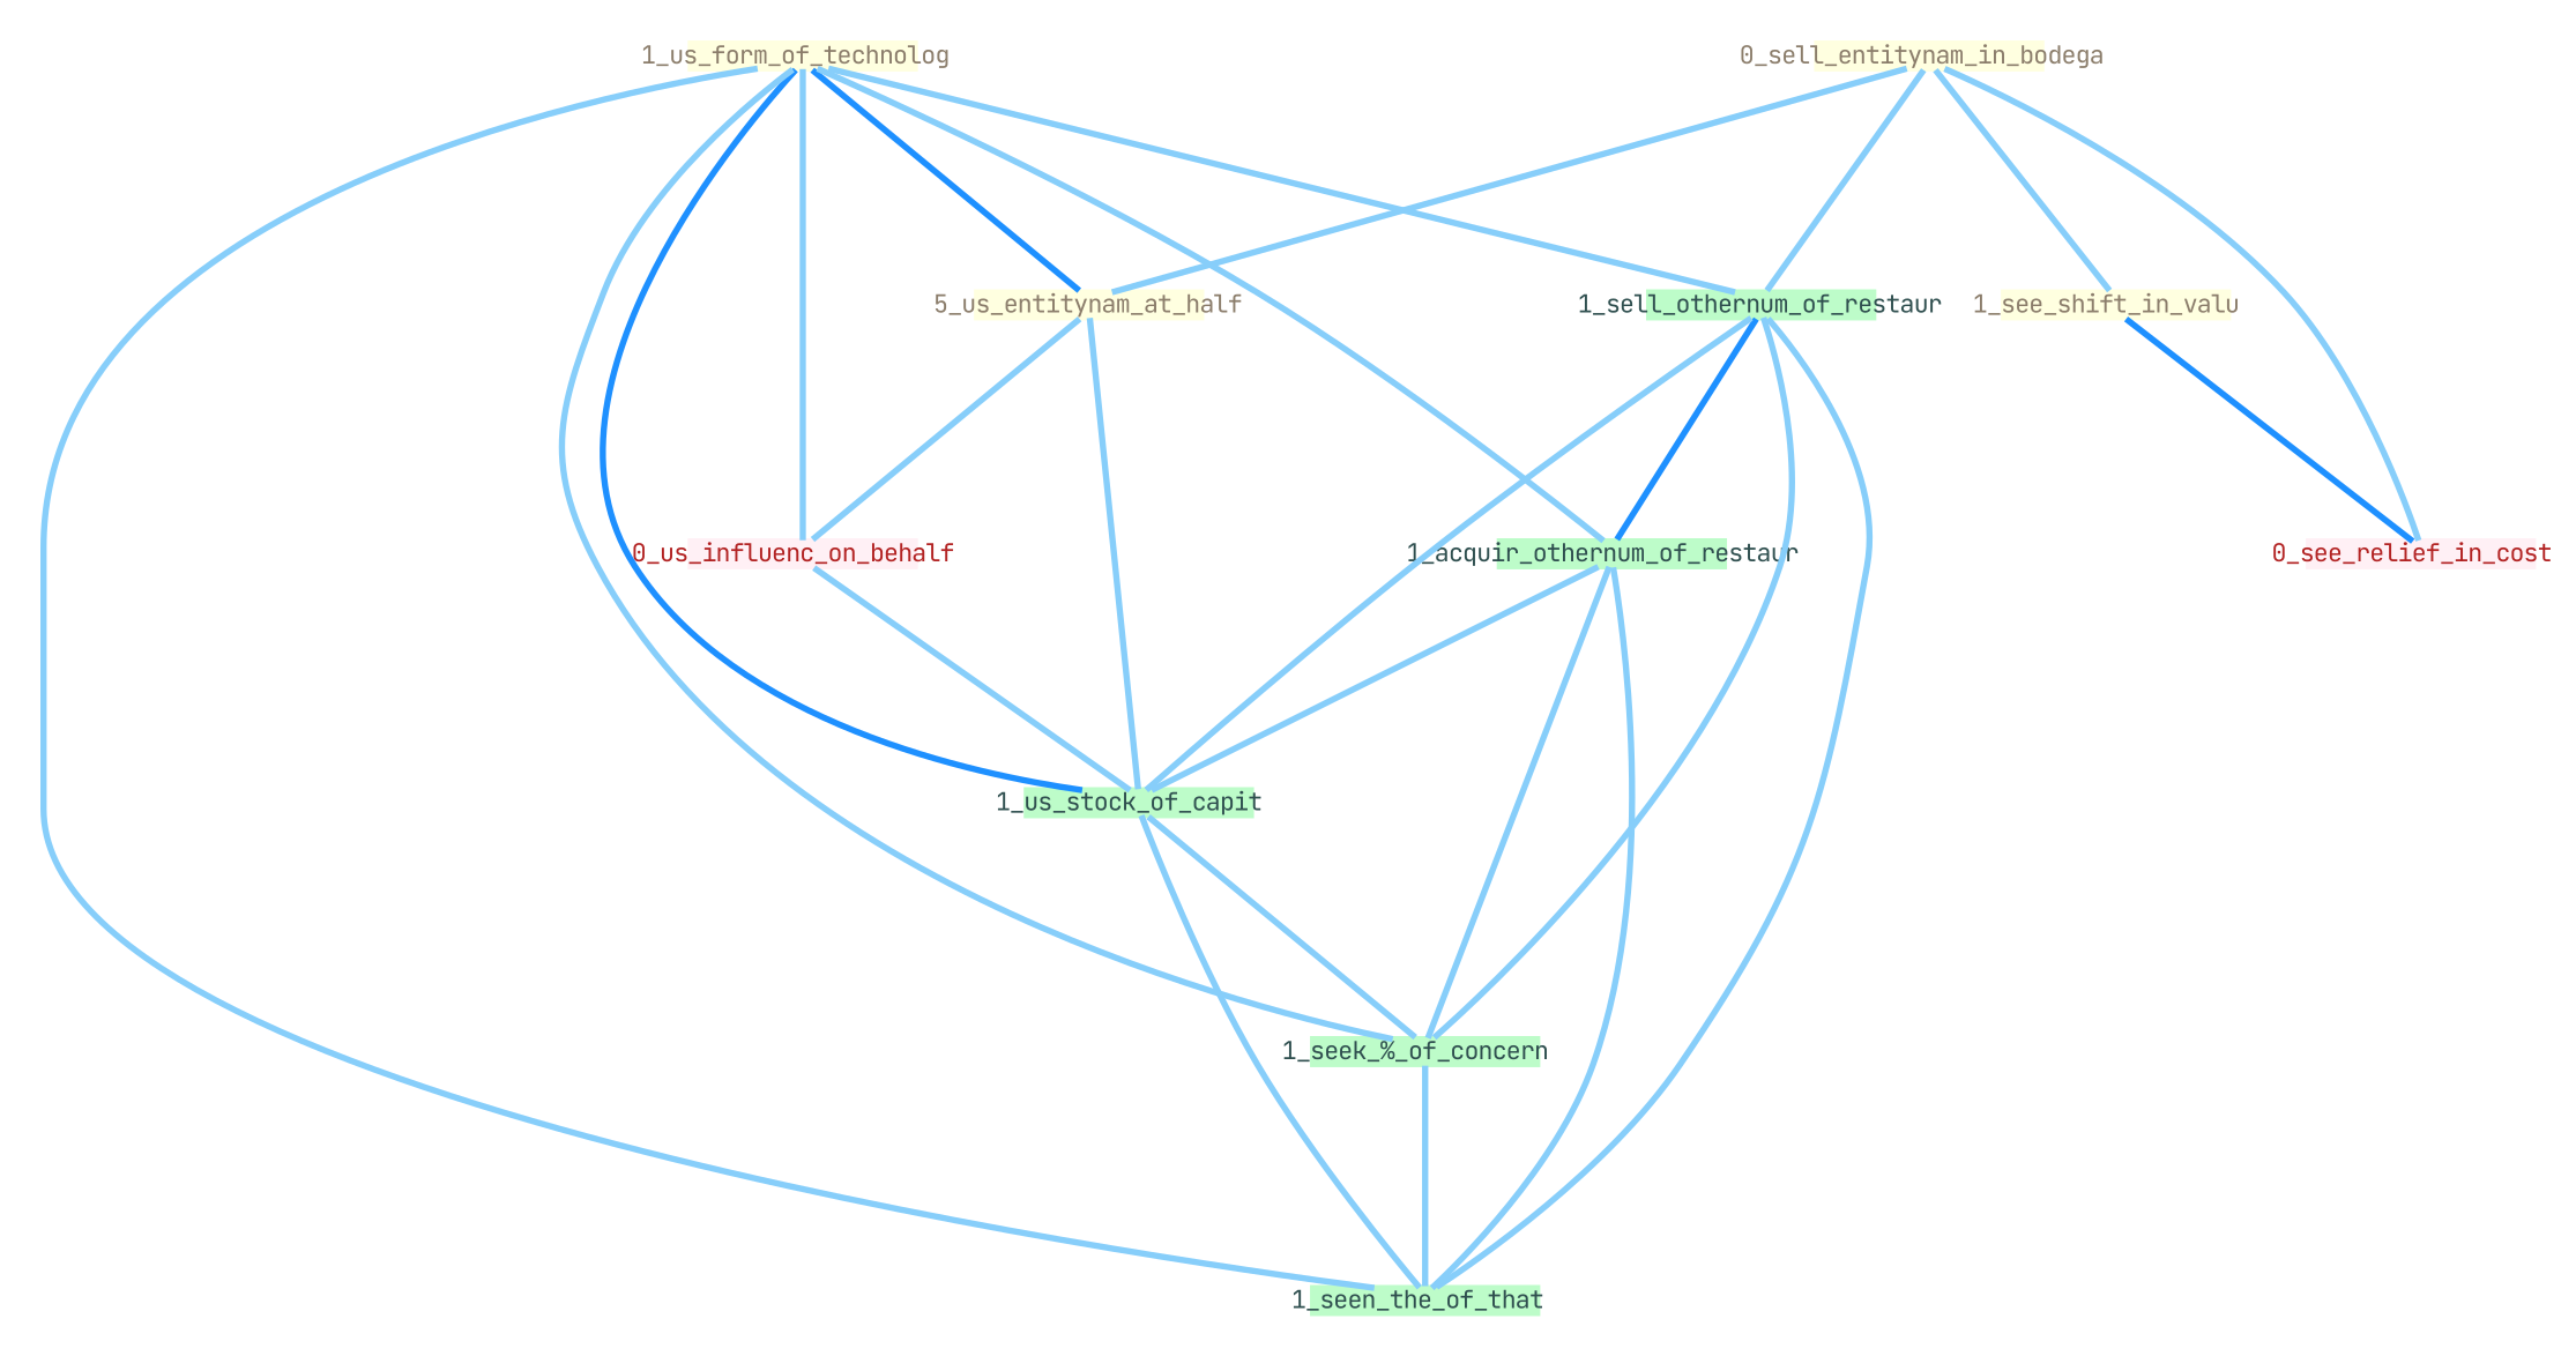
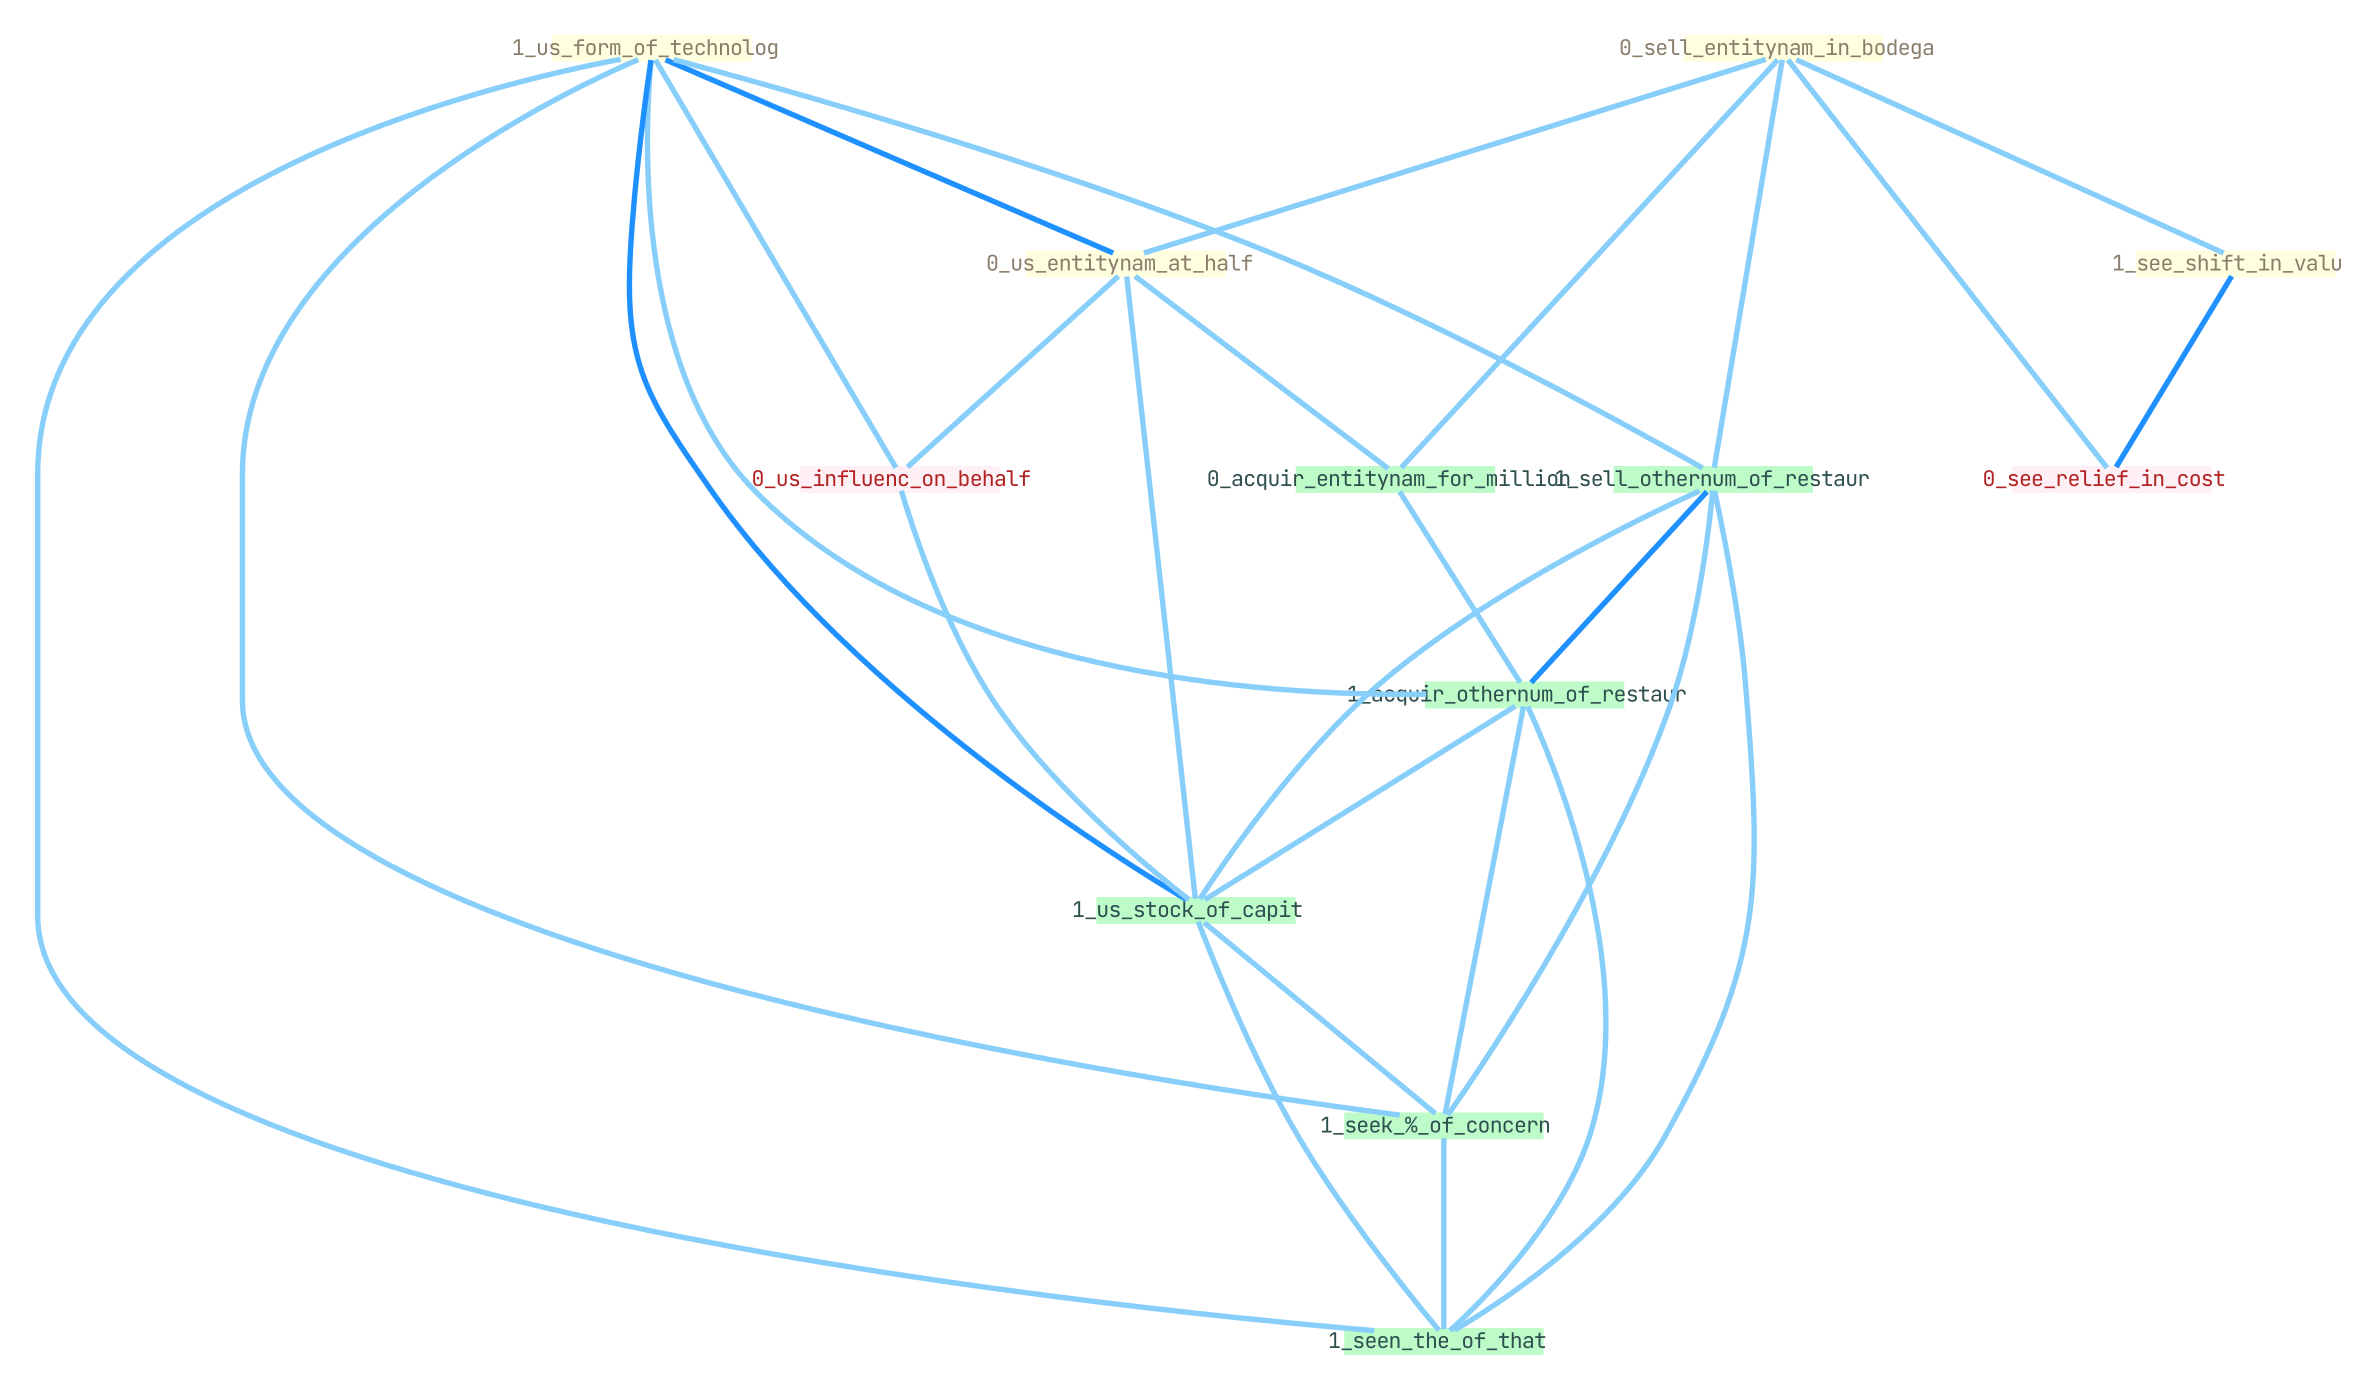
  graph {
    fontname="JetBrains Mono"
    node [color="#BDFCC9" fixedsize=true fontcolor="#2f4f4f" fontname="JetBrains Mono" fontsize=4 shape=polygon style=filled]
    edge [color="#87cefa" fontname="JetBrains Mono" w=1]
    "1_us_form_of_technolog " [color="#ffffe0" fontcolor="#8b7d6b" height=.06 width=.5]
    "0_sell_entitynam_in_bodega " [color="#ffffe0" fontcolor="#8b7d6b" height=.06 width=.5]
-   "0_us_entitynam_at_half " [color="#ffffe0" fontcolor="#8b7d6b" height=.06 width=.5 label="5_us_entitynam_at_half"]
+   "0_us_entitynam_at_half " [color="#ffffe0" fontcolor="#8b7d6b" height=.06 width=.5]
    "1_see_shift_in_valu " [color="#ffffe0" fontcolor="#8b7d6b" height=.06 width=.5]
    "0_us_influenc_on_behalf " [color="#fff0f5" fontcolor="#b22222" height=.06 width=.5]
    "0_see_relief_in_cost " [color="#fff0f5" fontcolor="#b22222" height=.06 width=.5]
    n7 [height=.06 label="1_sell_othernum_of_restaur" width=.5]
    "1_acquir_othernum_of_restaur " [height=.06 width=.5]
    "1_us_stock_of_capit " [height=.06 width=.5]
    "1_seek_%_of_concern " [height=.06 width=.5]
    "1_seen_the_of_that " [height=.06 width=.5]
+   "0_acquir_entitynam_for_million " [height=.06 width=.5]
    subgraph sub_1 {
      "1_us_form_of_technolog "
      "0_sell_entitynam_in_bodega "
      "0_us_entitynam_at_half "
      "1_see_shift_in_valu "
    }
    subgraph sub_2 {
      "0_us_influenc_on_behalf "
      "0_see_relief_in_cost "
    }
    "1_us_form_of_technolog " -- "0_us_entitynam_at_half " [color="#1e90ff"]
    "1_us_form_of_technolog " -- "0_us_influenc_on_behalf "
    "1_us_form_of_technolog " -- n7
    "1_us_form_of_technolog " -- "1_acquir_othernum_of_restaur "
    "1_us_form_of_technolog " -- "1_us_stock_of_capit " [color="#1e90ff" w=2]
    "1_us_form_of_technolog " -- "1_seek_%_of_concern "
    "1_us_form_of_technolog " -- "1_seen_the_of_that "
    "0_sell_entitynam_in_bodega " -- "0_us_entitynam_at_half "
    "0_sell_entitynam_in_bodega " -- "1_see_shift_in_valu "
    "0_sell_entitynam_in_bodega " -- "0_see_relief_in_cost "
    "0_sell_entitynam_in_bodega " -- n7
+   "0_sell_entitynam_in_bodega " -- "0_acquir_entitynam_for_million "
    "0_us_entitynam_at_half " -- "0_us_influenc_on_behalf "
    "0_us_entitynam_at_half " -- "1_us_stock_of_capit "
+   "0_us_entitynam_at_half " -- "0_acquir_entitynam_for_million "
    "1_see_shift_in_valu " -- "0_see_relief_in_cost " [color="#1e90ff" w=2]
    "0_us_influenc_on_behalf " -- "1_us_stock_of_capit "
    n7 -- "1_acquir_othernum_of_restaur " [color="#1e90ff" w=2]
    n7 -- "1_us_stock_of_capit "
    n7 -- "1_seek_%_of_concern "
    n7 -- "1_seen_the_of_that "
    "1_acquir_othernum_of_restaur " -- "1_us_stock_of_capit "
    "1_acquir_othernum_of_restaur " -- "1_seek_%_of_concern "
    "1_acquir_othernum_of_restaur " -- "1_seen_the_of_that "
    "1_us_stock_of_capit " -- "1_seek_%_of_concern "
    "1_us_stock_of_capit " -- "1_seen_the_of_that "
    "1_seek_%_of_concern " -- "1_seen_the_of_that "
+   "0_acquir_entitynam_for_million " -- "1_acquir_othernum_of_restaur "
  }
